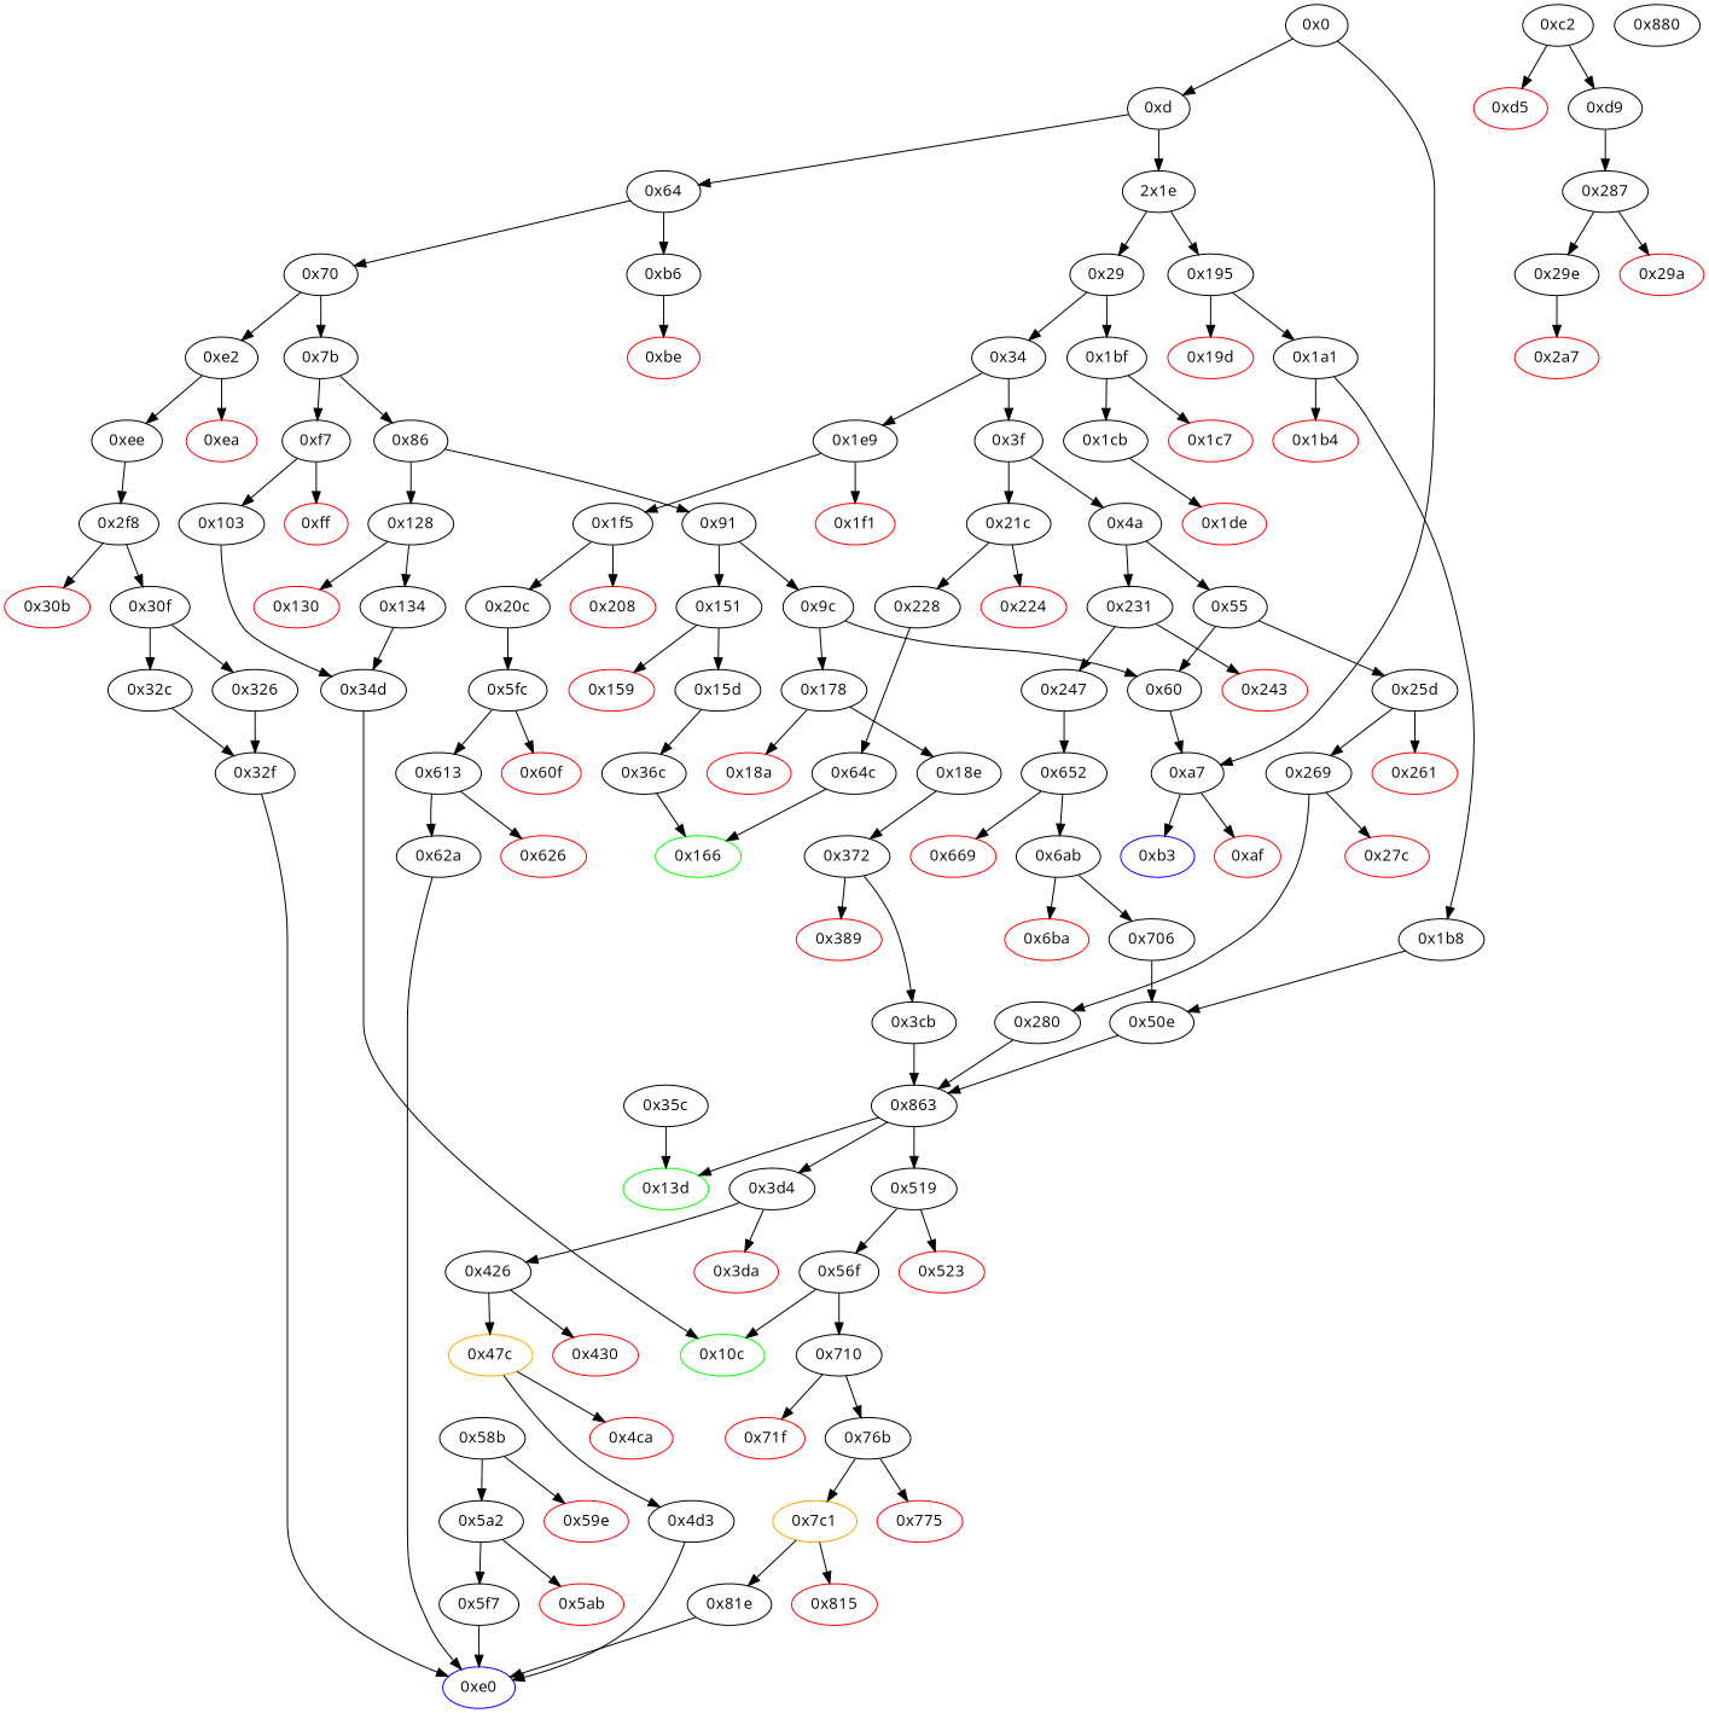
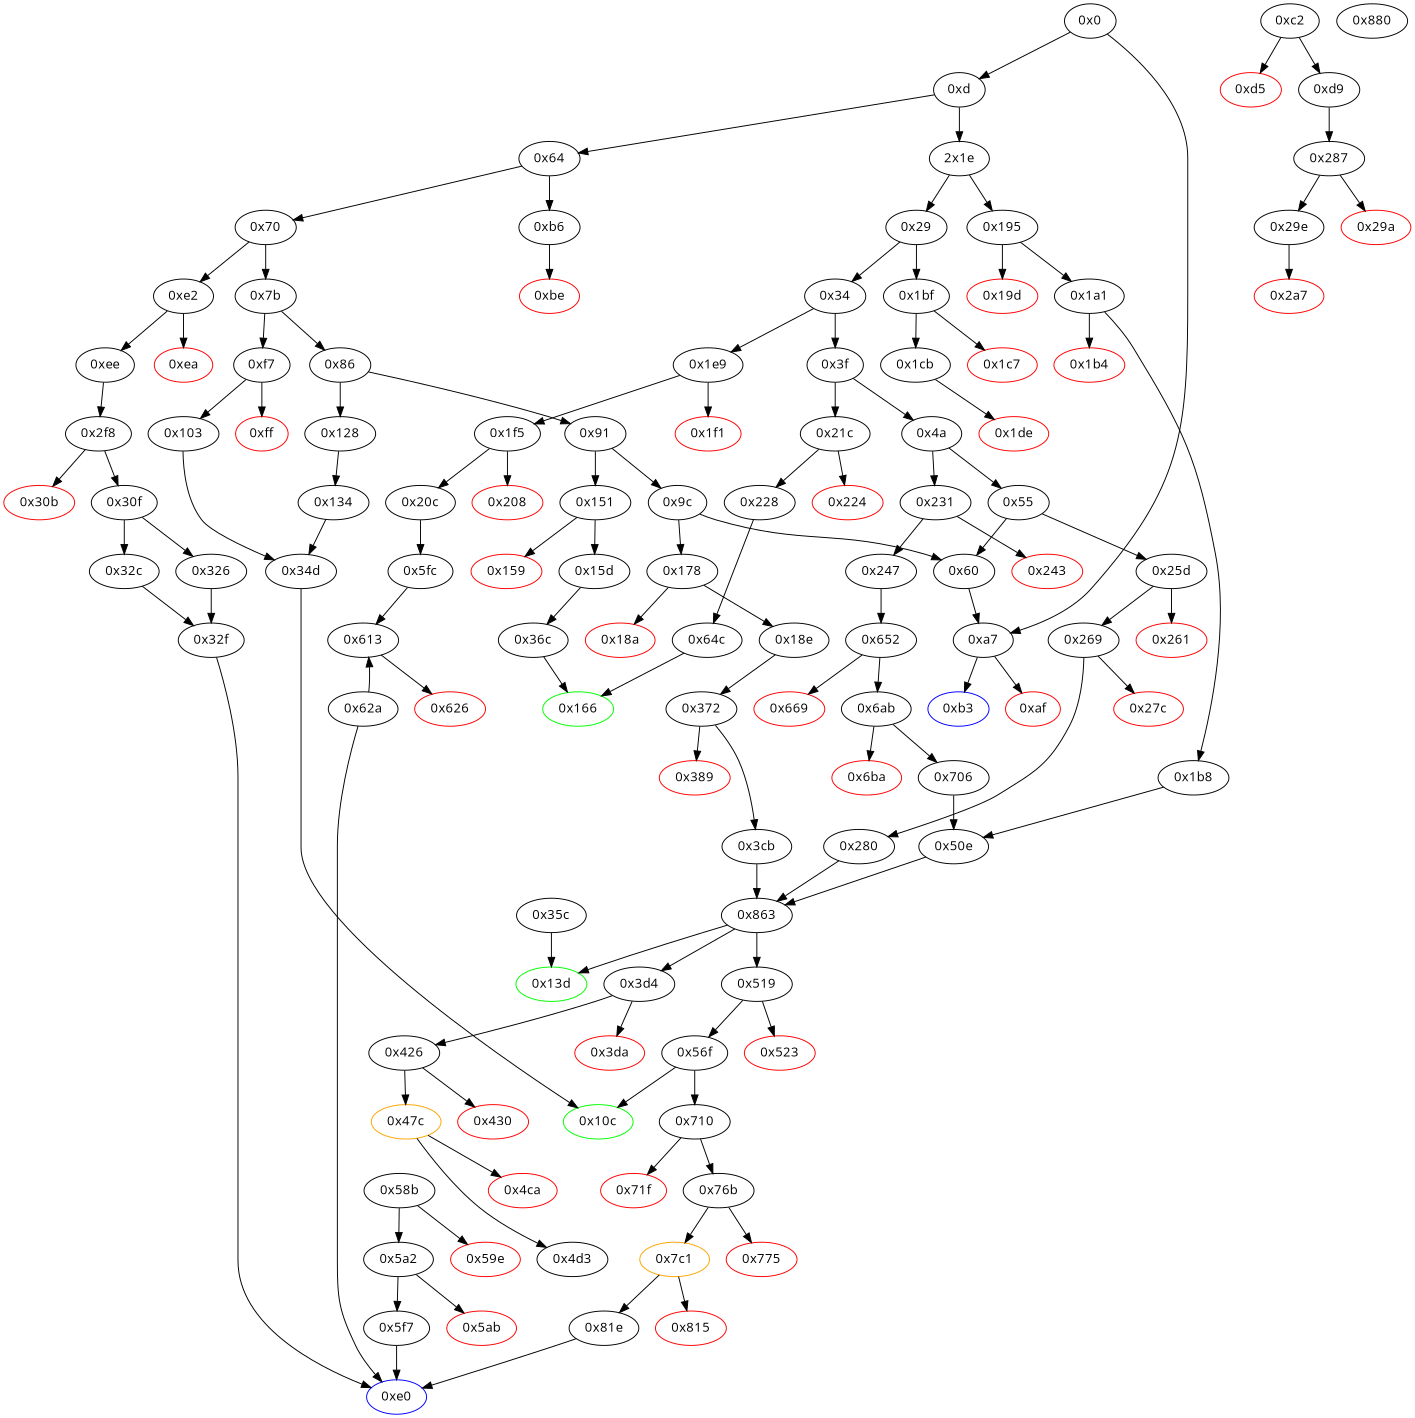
  strict digraph {
    fontname="Open Sans"
    node [fillcolor=white fontname="Open Sans" style=filled]
    edge [fontname="Open Sans"]
    n1 [label="2x1e"]
    "0x195"
    "0x29"
    "0x19d" [color=red]
    "0x1a1"
    "0x34"
    "0x1bf"
    "0xd"
    "0x64"
    "0xb6"
    "0x70"
    "0x5ab" [color=red]
    "0x652"
    "0x6ab"
    "0x669" [color=red]
    "0x6ba" [color=red]
    "0x706"
    "0x86"
    "0x91"
    "0x128"
    "0x9c"
    "0x151"
-   "0x130" [color=red]
    "0x134"
    "0x243" [color=red]
    "0x2a7" [color=red]
    "0x18a" [color=red]
    "0x178"
    "0x18e"
    "0x372"
    "0x15d"
    "0x36c"
    "0x166" [color=green]
    "0x10c" [color=green]
    "0x56f"
    "0x710"
    "0x71f" [color=red]
    "0x76b"
    "0x5a2"
    "0x5f7"
    "0xe0" [color=blue]
    "0x0"
    "0xa7"
    "0xb3" [color=blue]
    "0xaf" [color=red]
    "0x64c"
    "0x389" [color=red]
    "0x4a"
    "0x231"
    "0x55"
    "0x247"
    "0x60"
    "0x25d"
    "0x815" [color=red]
    "0x1de" [color=red]
    "0x13d" [color=green]
    "0x159" [color=red]
    "0x27c" [color=red]
    "0x58b"
    "0x59e" [color=red]
    "0x326"
    "0x32f"
    "0x29e"
    "0x103"
    "0x34d"
    "0x50e"
    "0x863"
    "0x523" [color=red]
-   "0x60f" [color=red]
    "0x228"
    "0x1e9"
    "0x3f"
    "0x1f5"
    "0x1f1" [color=red]
    "0x21c"
    "0x20c"
    "0x208" [color=red]
    "0x5fc"
    "0x519"
    "0x3d4"
    "0x47c" [color=orange]
    "0x4ca" [color=red]
    "0x4d3"
    "0x1b4" [color=red]
    "0xee"
    "0x2f8"
    "0x30f"
    "0x30b" [color=red]
    "0x3cb"
    "0x7c1" [color=orange]
    "0x81e"
    n92 [color=red label="0x261"]
    "0x224" [color=red]
    "0x32c"
    "0xbe" [color=red]
    "0x35c"
    "0xd5" [color=red]
    "0xc2"
    "0xd9"
    "0xe2"
    "0x7b"
    "0x287"
    "0xea" [color=red]
    "0xf7"
    "0x1b8"
    "0x29a" [color=red]
    "0x1c7" [color=red]
    "0x613"
    "0x62a"
    "0x430" [color=red]
    "0x426"
    "0x626" [color=red]
    "0x280"
    "0x3da" [color=red]
    "0x775" [color=red]
    "0x269"
    "0xff" [color=red]
    "0x1cb"
    "0x880"
    n1 -> "0x195"
    n1 -> "0x29"
    "0x195" -> "0x19d"
    "0x195" -> "0x1a1"
    "0x29" -> "0x34"
    "0x29" -> "0x1bf"
    "0x1a1" -> "0x1b4"
    "0x1a1" -> "0x1b8"
    "0x34" -> "0x1e9"
    "0x34" -> "0x3f"
    "0x1bf" -> "0x1c7"
    "0x1bf" -> "0x1cb"
    "0xd" -> n1
    "0xd" -> "0x64"
    "0x64" -> "0xb6"
    "0x64" -> "0x70"
    "0xb6" -> "0xbe"
    "0x70" -> "0xe2"
    "0x70" -> "0x7b"
    "0x652" -> "0x6ab"
    "0x652" -> "0x669"
    "0x6ab" -> "0x6ba"
    "0x6ab" -> "0x706"
    "0x706" -> "0x50e"
    "0x86" -> "0x91"
    "0x86" -> "0x128"
    "0x91" -> "0x9c"
    "0x91" -> "0x151"
-   "0x128" -> "0x130"
    "0x128" -> "0x134"
    "0x9c" -> "0x178"
    "0x9c" -> "0x60"
    "0x151" -> "0x15d"
    "0x151" -> "0x159"
    "0x134" -> "0x34d"
    "0x178" -> "0x18a"
    "0x178" -> "0x18e"
    "0x18e" -> "0x372"
    "0x372" -> "0x389"
    "0x372" -> "0x3cb"
    "0x15d" -> "0x36c"
    "0x36c" -> "0x166"
    "0x56f" -> "0x10c"
    "0x56f" -> "0x710"
    "0x710" -> "0x71f"
    "0x710" -> "0x76b"
    "0x76b" -> "0x7c1"
    "0x76b" -> "0x775"
    "0x5a2" -> "0x5ab"
    "0x5a2" -> "0x5f7"
    "0x5f7" -> "0xe0"
    "0x0" -> "0xd"
    "0x0" -> "0xa7"
    "0xa7" -> "0xb3"
    "0xa7" -> "0xaf"
    "0x64c" -> "0x166"
    "0x4a" -> "0x231"
    "0x4a" -> "0x55"
    "0x231" -> "0x243"
    "0x231" -> "0x247"
    "0x55" -> "0x60"
    "0x55" -> "0x25d"
    "0x247" -> "0x652"
    "0x60" -> "0xa7"
    "0x25d" -> n92
    "0x25d" -> "0x269"
    "0x58b" -> "0x5a2"
    "0x58b" -> "0x59e"
    "0x326" -> "0x32f"
    "0x32f" -> "0xe0"
    "0x29e" -> "0x2a7"
    "0x103" -> "0x34d"
    "0x34d" -> "0x10c"
    "0x50e" -> "0x863"
    "0x863" -> "0x13d"
    "0x863" -> "0x519"
    "0x863" -> "0x3d4"
    "0x228" -> "0x64c"
    "0x1e9" -> "0x1f5"
    "0x1e9" -> "0x1f1"
    "0x3f" -> "0x4a"
    "0x3f" -> "0x21c"
    "0x1f5" -> "0x20c"
    "0x1f5" -> "0x208"
    "0x21c" -> "0x228"
    "0x21c" -> "0x224"
    "0x20c" -> "0x5fc"
-   "0x5fc" -> "0x60f"
    "0x5fc" -> "0x613"
    "0x519" -> "0x56f"
    "0x519" -> "0x523"
    "0x3d4" -> "0x426"
    "0x3d4" -> "0x3da"
    "0x47c" -> "0x4ca"
    "0x47c" -> "0x4d3"
-   "0x4d3" -> "0xe0"
    "0xee" -> "0x2f8"
    "0x2f8" -> "0x30f"
    "0x2f8" -> "0x30b"
    "0x30f" -> "0x326"
    "0x30f" -> "0x32c"
    "0x3cb" -> "0x863"
    "0x7c1" -> "0x815"
    "0x7c1" -> "0x81e"
    "0x81e" -> "0xe0"
    "0x32c" -> "0x32f"
    "0x35c" -> "0x13d"
    "0xc2" -> "0xd5"
    "0xc2" -> "0xd9"
    "0xd9" -> "0x287"
    "0xe2" -> "0xee"
    "0xe2" -> "0xea"
    "0x7b" -> "0x86"
    "0x7b" -> "0xf7"
    "0x287" -> "0x29e"
    "0x287" -> "0x29a"
    "0xf7" -> "0x103"
    "0xf7" -> "0xff"
    "0x1b8" -> "0x50e"
-   "0x613" -> "0x62a"
+   "0x62a" -> "0x613"
    "0x613" -> "0x626"
    "0x62a" -> "0xe0"
    "0x426" -> "0x47c"
    "0x426" -> "0x430"
    "0x280" -> "0x863"
    "0x269" -> "0x27c"
    "0x269" -> "0x280"
    "0x1cb" -> "0x1de"
  }
